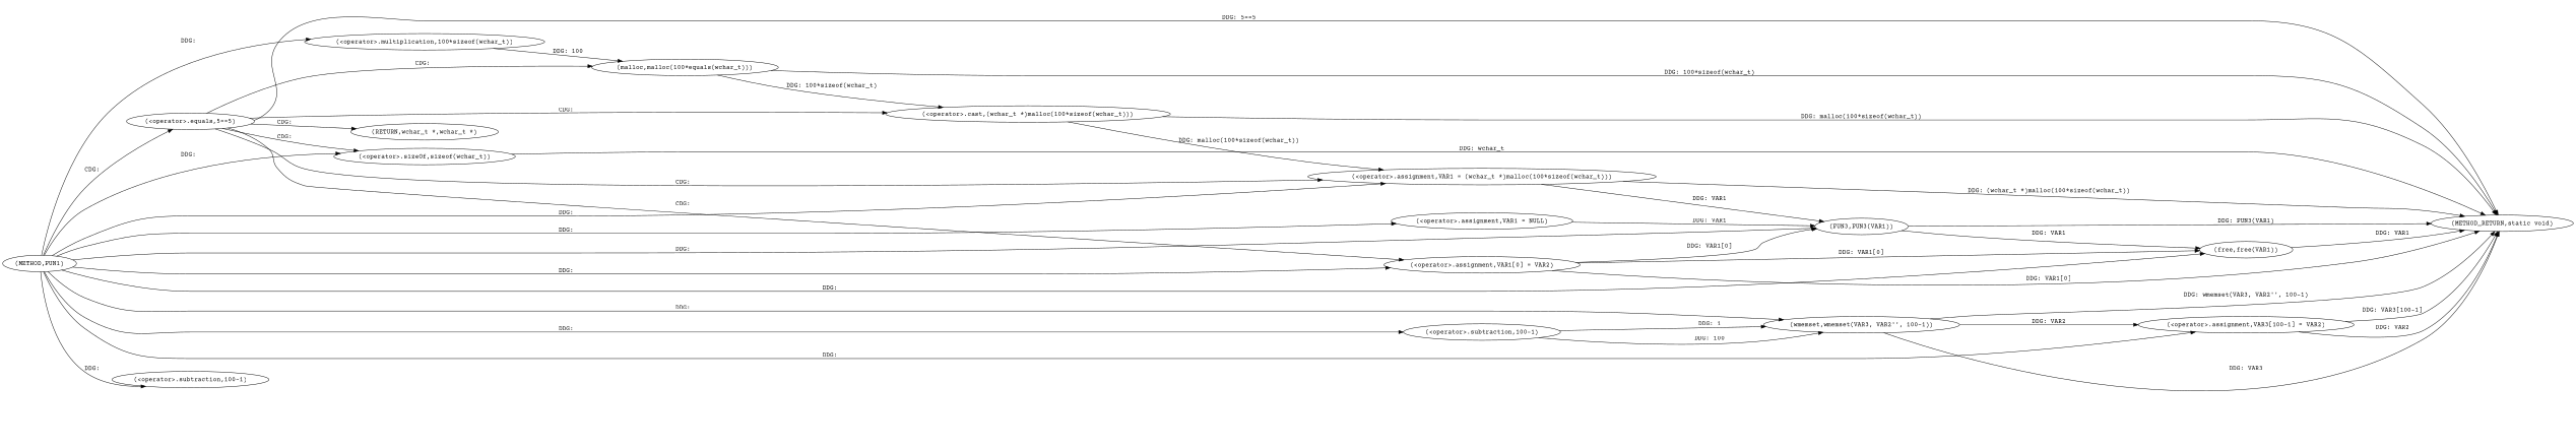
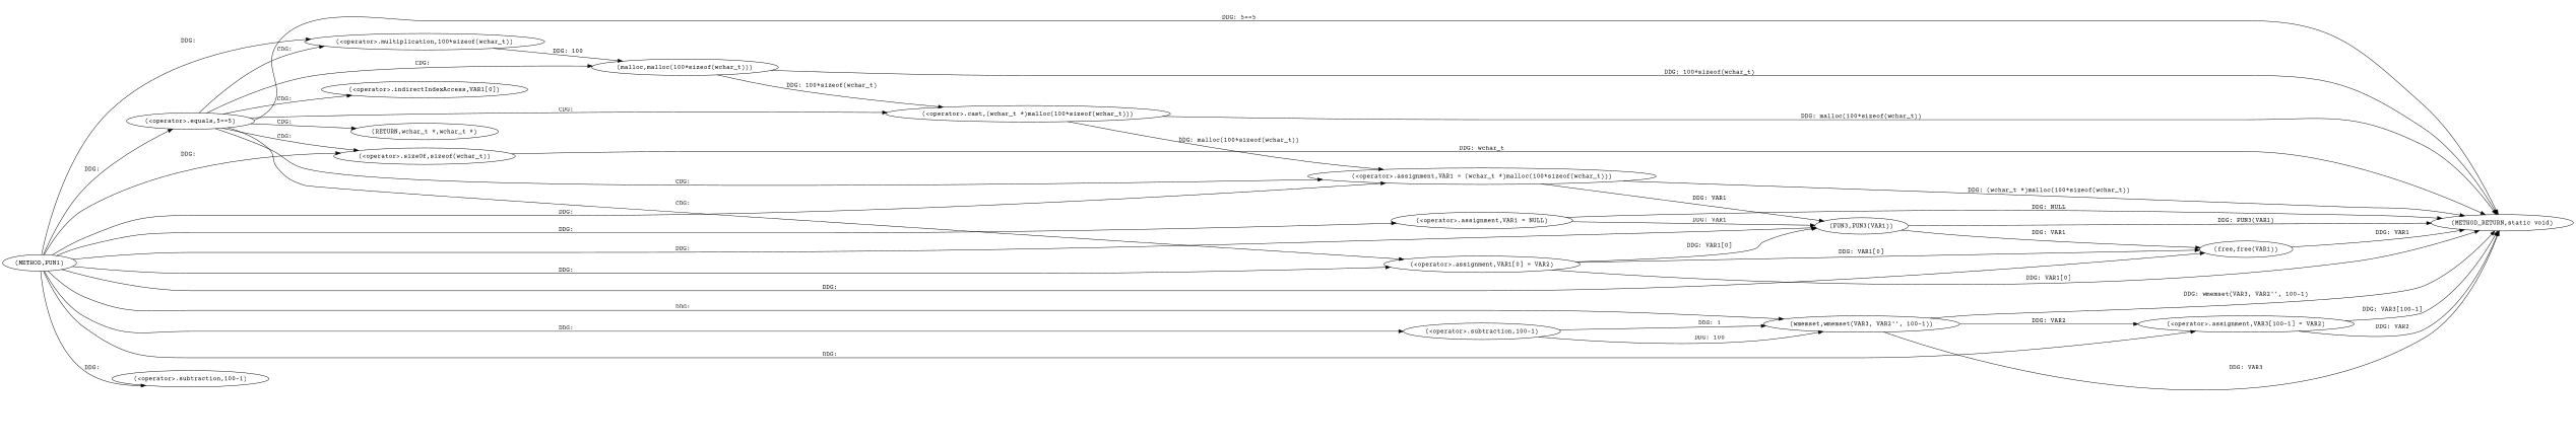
  digraph {
    fontname="Courier Prime"
    rankdir=LR
    node [fontname="Courier Prime"]
    edge [fontname="Courier Prime"]
    n1 [label="(METHOD,FUN1)"]
    n2 [label="(<operator>.assignment,VAR1 = NULL)"]
    n3 [label="(<operator>.equals,5==5)"]
    n4 [label="(<operator>.assignment,VAR1 = (wchar_t *)malloc(100*sizeof(wchar_t)))"]
    n5 [label="(<operator>.multiplication,100*sizeof(wchar_t))"]
    n6 [label="(<operator>.sizeOf,sizeof(wchar_t))"]
    n7 [label="(<operator>.assignment,VAR1[0] = VAR2)"]
    n8 [label="(wmemset,wmemset(VAR3, VAR2'', 100-1))"]
    n9 [label="(<operator>.subtraction,100-1)"]
    n10 [label="(<operator>.assignment,VAR3[100-1] = VAR2)"]
    n11 [label="(<operator>.subtraction,100-1)"]
    n12 [label="(FUN3,FUN3(VAR1))"]
    n13 [label="(free,free(VAR1))"]
    n14 [label="(METHOD_RETURN,static void)"]
    n15 [label="(<operator>.cast,(wchar_t *)malloc(100*sizeof(wchar_t)))"]
-   n16 [label="(malloc,malloc(100*equals(wchar_t)))"]
+   n16 [label="(malloc,malloc(100*sizeof(wchar_t)))"]
    n17 [label="(RETURN,wchar_t *,wchar_t *)"]
+   n18 [label="(<operator>.indirectIndexAccess,VAR1[0])"]
    n1 -> n2 [label="DDG: "]
-   n1 -> n3 [label="CDG: "]
+   n1 -> n3 [label="DDG: "]
    n1 -> n4 [label="DDG: "]
    n1 -> n5 [label="DDG: "]
    n1 -> n6 [label="DDG: "]
    n1 -> n7 [label="DDG: "]
    n1 -> n8 [label="DDG: "]
    n1 -> n9 [label="DDG: "]
    n1 -> n10 [label="DDG: "]
    n1 -> n11 [label="DDG: "]
    n1 -> n12 [label="DDG: "]
    n1 -> n13 [label="DDG: "]
    n2 -> n12 [label="DDG: VAR1"]
+   n2 -> n14 [label="DDG: NULL"]
    n3 -> n4 [label="CDG: "]
+   n3 -> n5 [label="CDG: "]
    n3 -> n6 [label="CDG: "]
    n3 -> n7 [label="CDG: "]
    n3 -> n14 [label="DDG: 5==5"]
    n3 -> n15 [label="CDG: "]
    n3 -> n16 [label="CDG: "]
    n3 -> n17 [label="CDG: "]
+   n3 -> n18 [label="CDG: "]
    n4 -> n12 [label="DDG: VAR1"]
    n4 -> n14 [label="DDG: (wchar_t *)malloc(100*sizeof(wchar_t))"]
    n5 -> n16 [label="DDG: 100"]
    n6 -> n14 [label="DDG: wchar_t"]
    n7 -> n12 [label="DDG: VAR1[0]"]
    n7 -> n13 [label="DDG: VAR1[0]"]
    n7 -> n14 [label="DDG: VAR1[0]"]
    n8 -> n10 [label="DDG: VAR2"]
    n8 -> n14 [label="DDG: wmemset(VAR3, VAR2'', 100-1)"]
    n8 -> n14 [label="DDG: VAR3"]
    n9 -> n8 [label="DDG: 100"]
    n9 -> n8 [label="DDG: 1"]
    n10 -> n14 [label="DDG: VAR2"]
    n10 -> n14 [label="DDG: VAR3[100-1]"]
    n12 -> n13 [label="DDG: VAR1"]
    n12 -> n14 [label="DDG: FUN3(VAR1)"]
    n13 -> n14 [label="DDG: VAR1"]
    n15 -> n4 [label="DDG: malloc(100*sizeof(wchar_t))"]
    n15 -> n14 [label="DDG: malloc(100*sizeof(wchar_t))"]
    n16 -> n14 [label="DDG: 100*sizeof(wchar_t)"]
    n16 -> n15 [label="DDG: 100*sizeof(wchar_t)"]
  }
